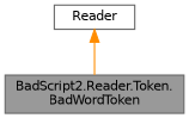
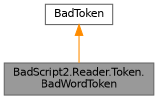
  digraph {
    node [color=gray40 fontname=Helvetica fontsize=10 shape=box style=filled]
    n1 [fillcolor=grey60 fontcolor=black height=0.2 label="BadScript2.Reader.Token.\lBadWordToken" width=0.4]
-   n2 [fillcolor=white height=0.2 label=Reader width=0.4]
+   n2 [fillcolor=white height=0.2 label=BadToken width=0.4]
    n2 -> n1 [color=darkorange dir=back fontname=Helvetica fontsize=10 labelfontname=Helvetica labelfontsize=10 style=solid]
  }
